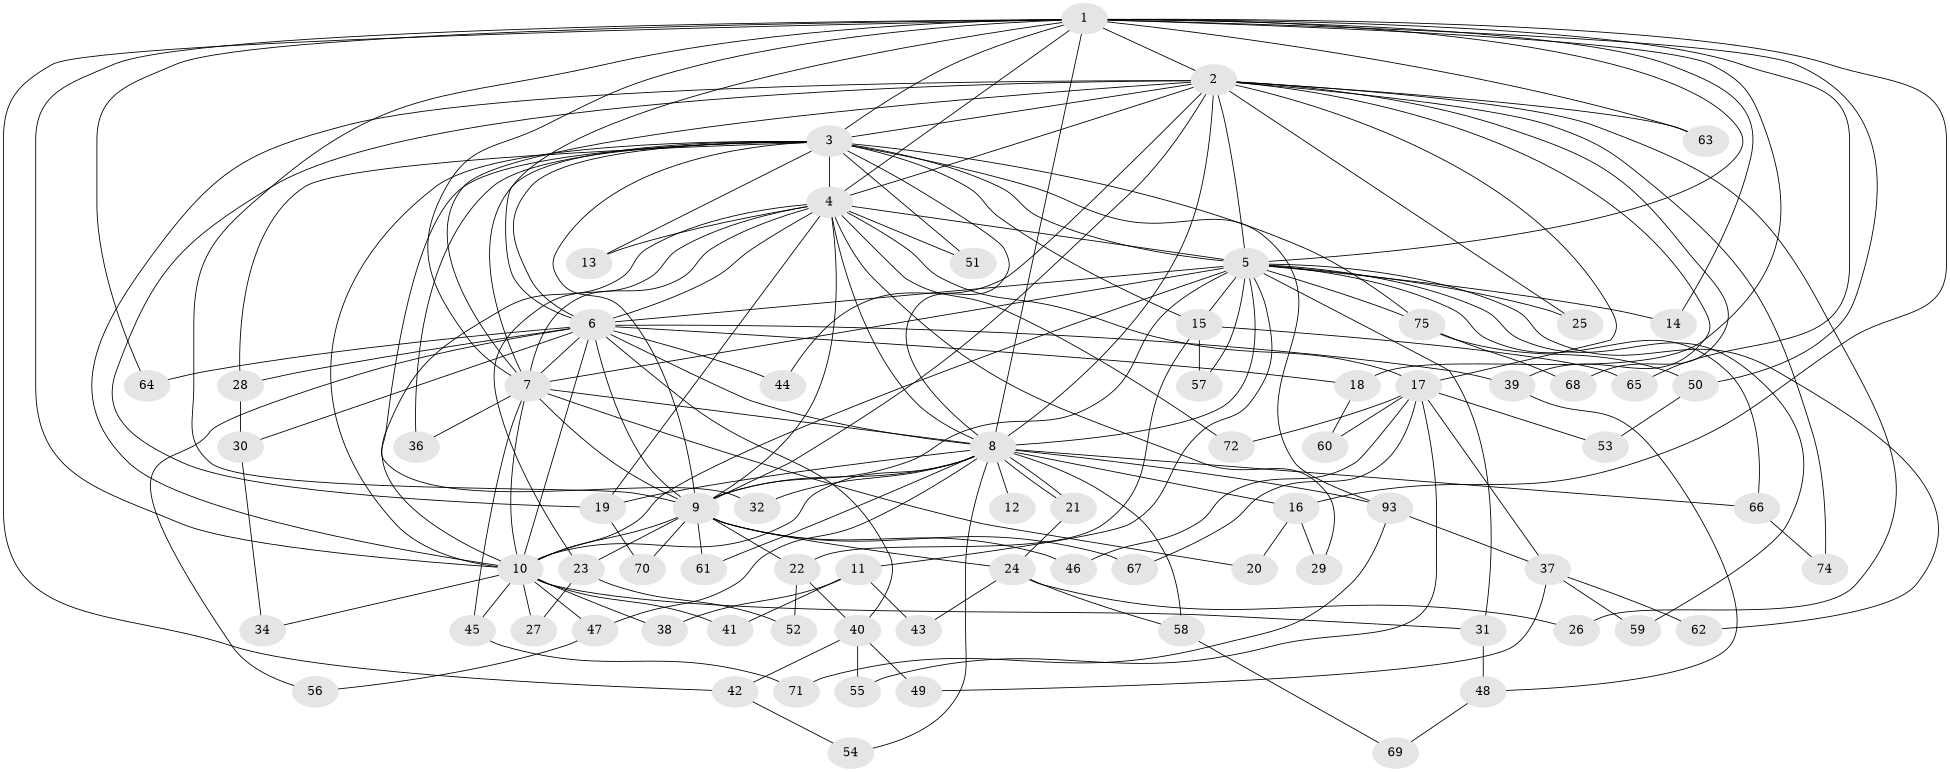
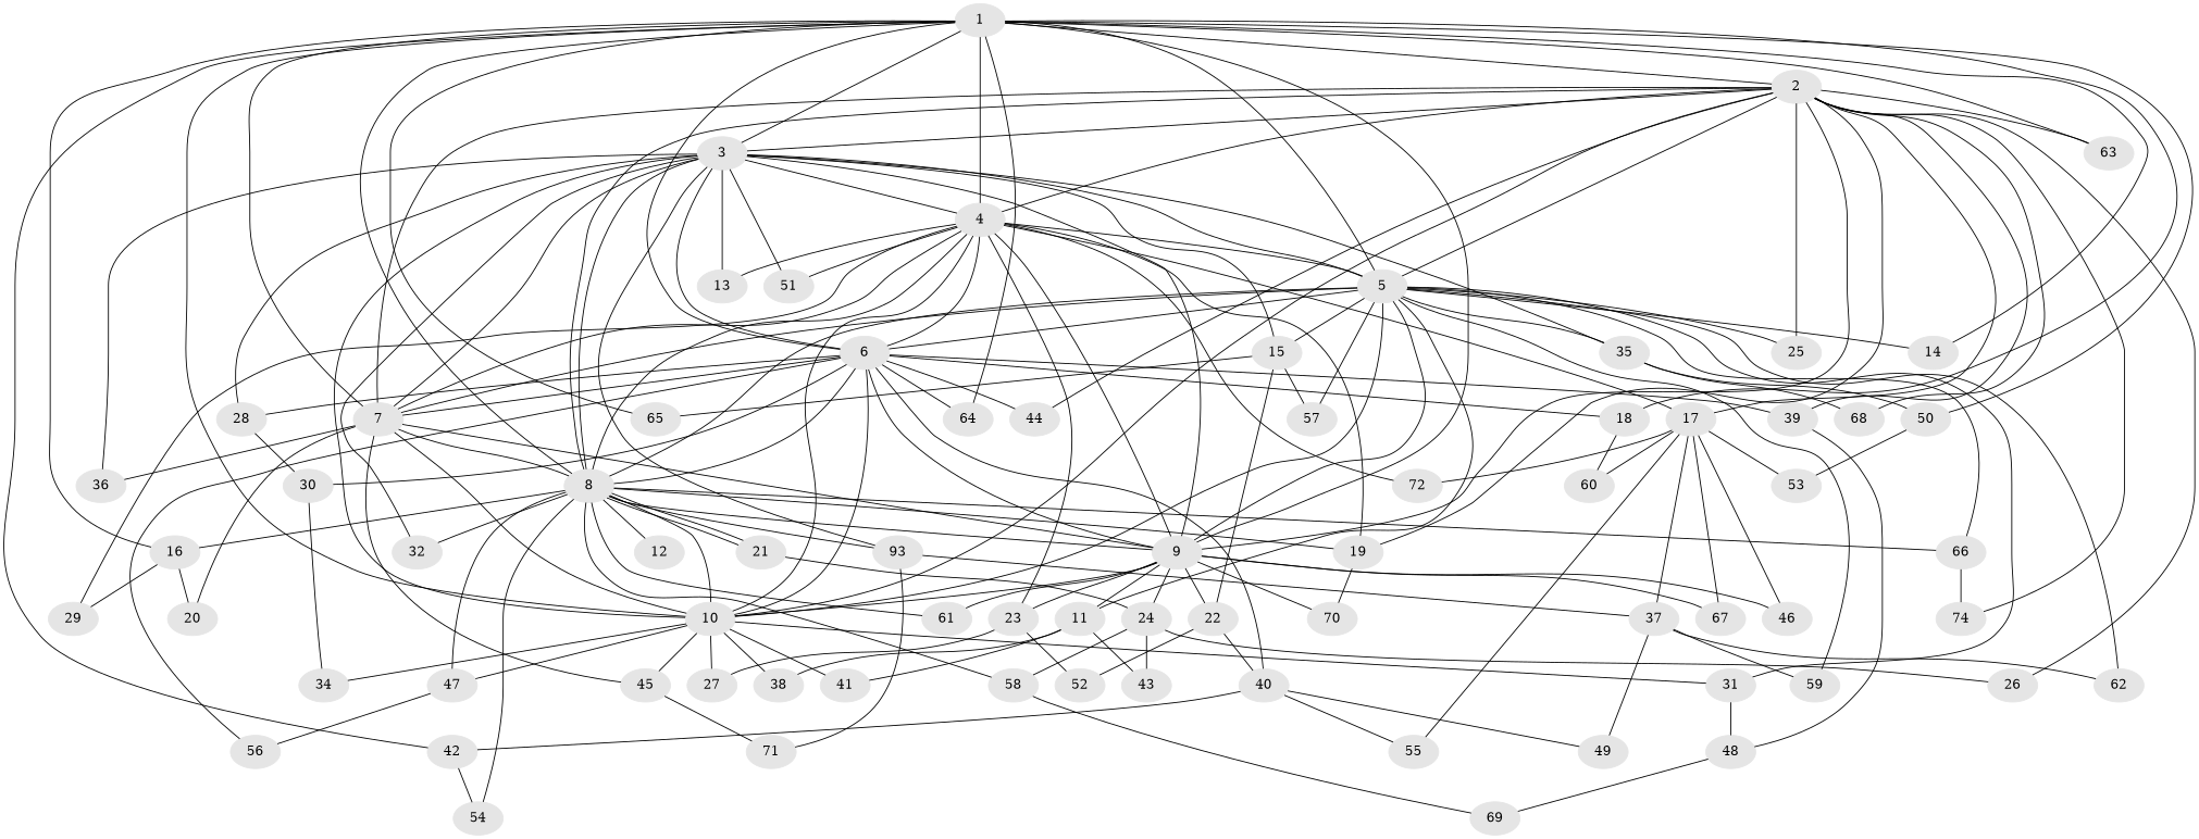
  graph {
    node [color=gray90 style=filled]
    1
    2
    3
    4
    5
    6
    7
    8
    9
    10
    14
    16
    18
    42
    50
    63
    64
    65
    17
    25
    26
    39
    44
    68
    74
    19
    13
    15
    28
    32
    n31 [label=93]
-   35 [label=75]
+   35
    36
    51
    23
    29
    72
    11
    31
    57
    59
    62
    66
    30
    40
    56
    20
    45
    12
    21
    47
    54
    58
    61
    22
    24
    46
    67
    70
    27
    34
    38
    41
    60
    53
    37
    55
    48
    71
    52
    43
    49
    69
    1 -- 2
    1 -- 3
    1 -- 4
    1 -- 5
    1 -- 6
    1 -- 7
    1 -- 8
    1 -- 9
    1 -- 10
    1 -- 14
    1 -- 16
    1 -- 18
    1 -- 42
    1 -- 50
    1 -- 63
    1 -- 64
    1 -- 65
    2 -- 3
    2 -- 4
    2 -- 5
    2 -- 7
    2 -- 8
    2 -- 9
    2 -- 10
    2 -- 63
    2 -- 17
    2 -- 25
    2 -- 26
    2 -- 39
    2 -- 44
    2 -- 68
    2 -- 74
    2 -- 19
    3 -- 4
    3 -- 5
    3 -- 6
    3 -- 7
    3 -- 8
    3 -- 9
    3 -- 10
    3 -- 13
    3 -- 15
    3 -- 28
    3 -- 32
    3 -- n31
    3 -- 35
    3 -- 36
    3 -- 51
    4 -- 5
    4 -- 6
    4 -- 7
    4 -- 8
    4 -- 9
    4 -- 10
    4 -- 17
    4 -- 19
    4 -- 13
    4 -- 51
    4 -- 23
    4 -- 29
    4 -- 72
    5 -- 6
    5 -- 7
    5 -- 8
    5 -- 9
    5 -- 10
    5 -- 14
    5 -- 25
    5 -- 15
    5 -- 35
    5 -- 11
    5 -- 31
    5 -- 57
    5 -- 59
    5 -- 62
    5 -- 66
    6 -- 7
    6 -- 8
    6 -- 9
    6 -- 10
    6 -- 18
    6 -- 64
    6 -- 39
    6 -- 44
    6 -- 28
    6 -- 30
    6 -- 40
    6 -- 56
    7 -- 8
    7 -- 9
    7 -- 10
    7 -- 36
    7 -- 20
    7 -- 45
    8 -- 9
    8 -- 10
    8 -- 16
    8 -- 19
    8 -- 32
    8 -- n31
    8 -- 66
    8 -- 12
    8 -- 21
    8 -- 21
    8 -- 47
    8 -- 54
    8 -- 58
    8 -- 61
    9 -- 10
    9 -- 23
+   9 -- 11
    9 -- 61
    9 -- 22
    9 -- 24
    9 -- 46
    9 -- 67
    9 -- 70
    10 -- 31
    10 -- 45
    10 -- 47
    10 -- 27
    10 -- 34
    10 -- 38
    10 -- 41
    16 -- 29
    16 -- 20
    18 -- 60
    42 -- 54
    50 -- 53
    17 -- 72
    17 -- 46
    17 -- 67
    17 -- 60
    17 -- 53
    17 -- 37
    17 -- 55
    39 -- 48
    19 -- 70
    15 -- 65
    15 -- 57
    15 -- 22
    28 -- 30
    n31 -- 37
    n31 -- 71
    35 -- 50
    35 -- 68
    23 -- 27
    23 -- 52
    11 -- 38
    11 -- 41
    11 -- 43
    31 -- 48
    66 -- 74
    30 -- 34
    40 -- 42
    40 -- 55
    40 -- 49
    45 -- 71
    21 -- 24
    47 -- 56
    58 -- 69
    22 -- 40
    22 -- 52
    24 -- 26
    24 -- 58
    24 -- 43
    37 -- 59
    37 -- 62
    37 -- 49
    48 -- 69
  }
